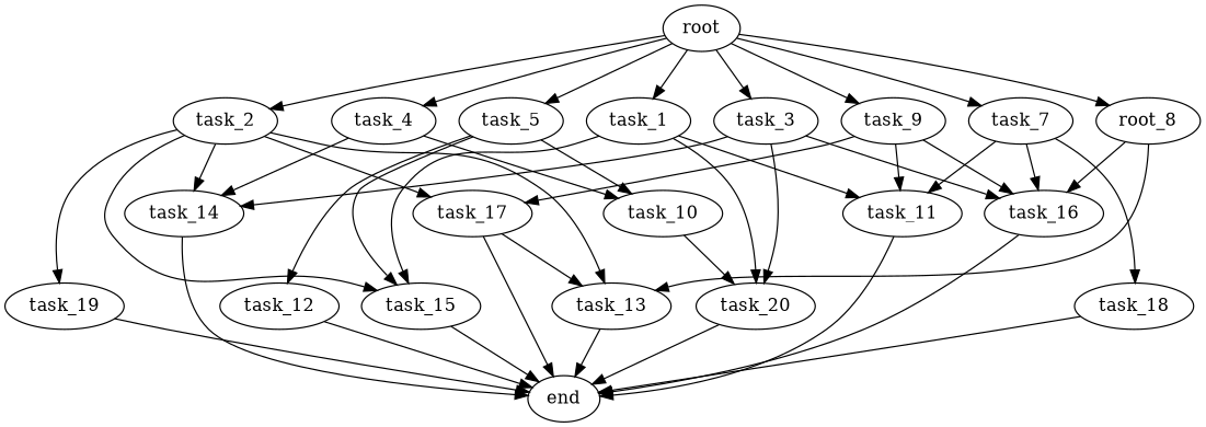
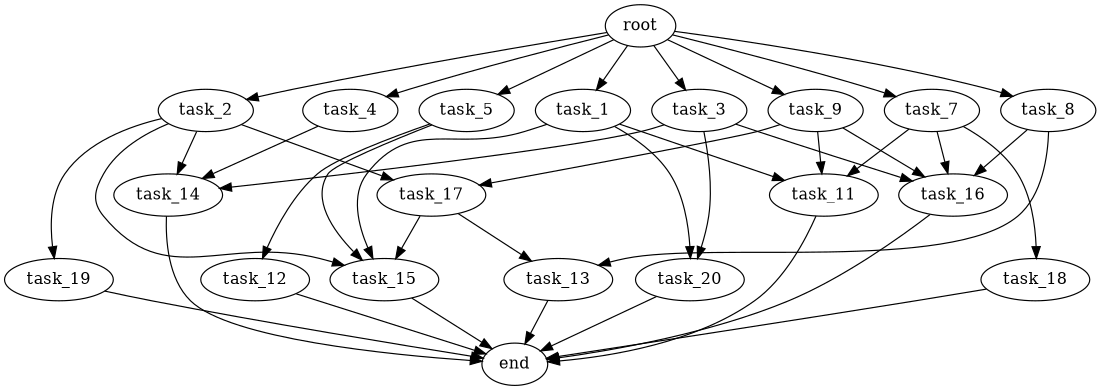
  digraph {
    root
    task_1
    task_2
    task_3
    task_4
    task_5
    task_7
-   task_8 [label=root_8]
+   task_8
    task_9
    task_11
    task_15
    task_20
    task_13
    task_14
    task_17
    task_19
    task_16
-   task_10
    task_12
    task_18
    end
    root -> task_1
    root -> task_2
    root -> task_3
    root -> task_4
    root -> task_5
    root -> task_7
    root -> task_8
    root -> task_9
    task_1 -> task_11
    task_1 -> task_15
    task_1 -> task_20
    task_2 -> task_15
-   task_2 -> task_13
    task_2 -> task_14
    task_2 -> task_17
    task_2 -> task_19
    task_3 -> task_20
    task_3 -> task_14
    task_3 -> task_16
    task_4 -> task_14
-   task_4 -> task_10
    task_5 -> task_15
-   task_5 -> task_10
    task_5 -> task_12
    task_7 -> task_11
    task_7 -> task_16
    task_7 -> task_18
    task_8 -> task_13
    task_8 -> task_16
    task_9 -> task_11
    task_9 -> task_17
    task_9 -> task_16
    task_11 -> end
    task_15 -> end
    task_20 -> end
    task_13 -> end
    task_14 -> end
    task_17 -> task_13
-   task_17 -> end
+   task_17 -> task_15
    task_19 -> end
    task_16 -> end
-   task_10 -> task_20
    task_12 -> end
    task_18 -> end
  }
